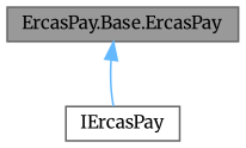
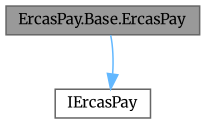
  digraph {
    fontname=Merriweather
    node [color=gray40 fontname=Merriweather fontsize=10 shape=box style=filled]
    n1 [fillcolor=grey60 fontcolor=black height=0.2 label="ErcasPay.Base.ErcasPay" width=0.4]
    n2 [fillcolor=white height=0.2 label=IErcasPay width=0.4]
-   n1 -> n2 [color=steelblue1 dir=back fontname=Merriweather fontsize=10 labelfontname=Helvetica labelfontsize=10 style=solid]
+   n2 -> n1 [color=steelblue1 dir=back fontname=Merriweather fontsize=10 labelfontname=Helvetica labelfontsize=10 style=solid]
  }
